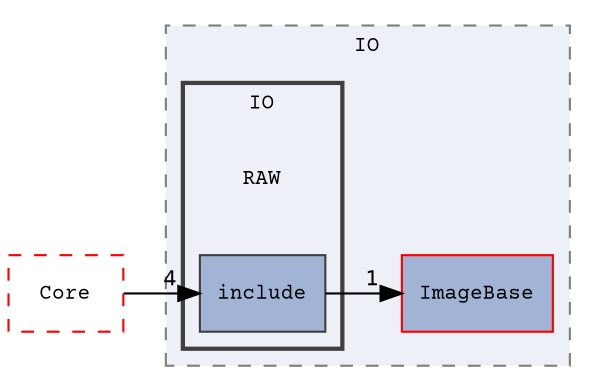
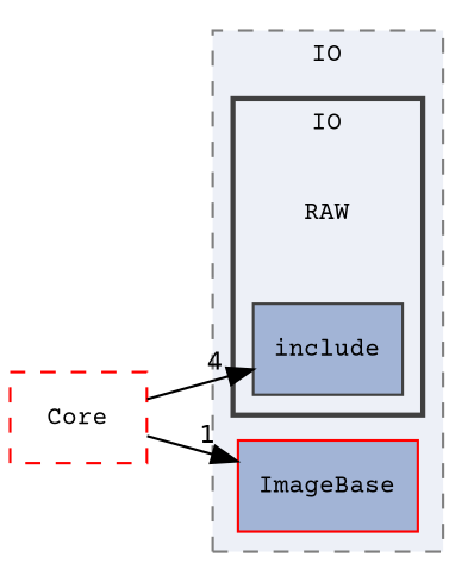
  digraph {
    compound=true
    fontname="Courier Prime"
    rankdir=LR
    node [fontname="Courier Prime" fontsize=10 shape=box color=red fillcolor="#a2b4d6" style="filled,"]
    edge [fontname="Courier Prime" fontsize=10 labeldistance=1.5 labelfontname=Helvetica labelfontsize=10]
    n1 [label=RAW shape=plaintext color="" fillcolor="" style=""]
    n2 [color=grey25 label=include]
    n3 [label=ImageBase]
    n4 [fillcolor="#edf0f7" label=Core style="dashed,"]
    subgraph cluster_1 {
      bgcolor="#edf0f7"
      fontsize=10
      label=IO
      pencolor=grey50
      style="filled,dashed,"
      n3
      subgraph cluster_2 {
        bgcolor="#edf0f7"
        fontsize=10
        label=IO
        pencolor=grey25
        style="filled,bold,"
        n1
        n2
      }
    }
-   n2 -> n3 [headlabel=1]
+   n4 -> n3 [headlabel=1]
    n4 -> n2 [headlabel=4]
  }
